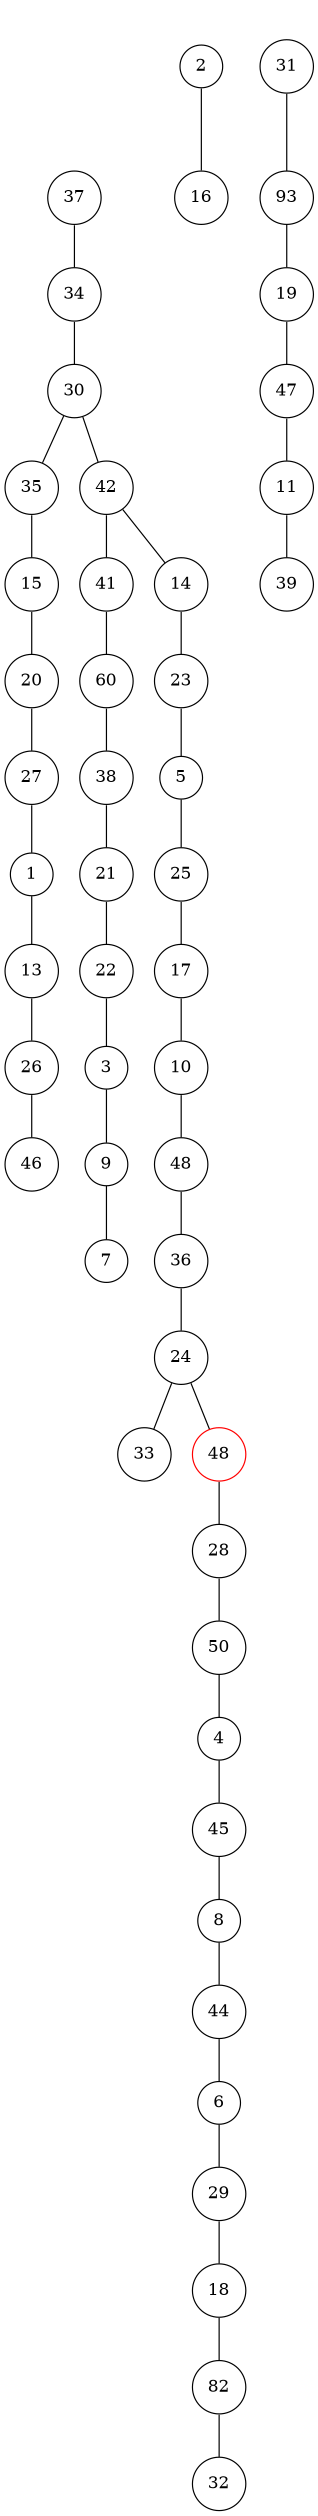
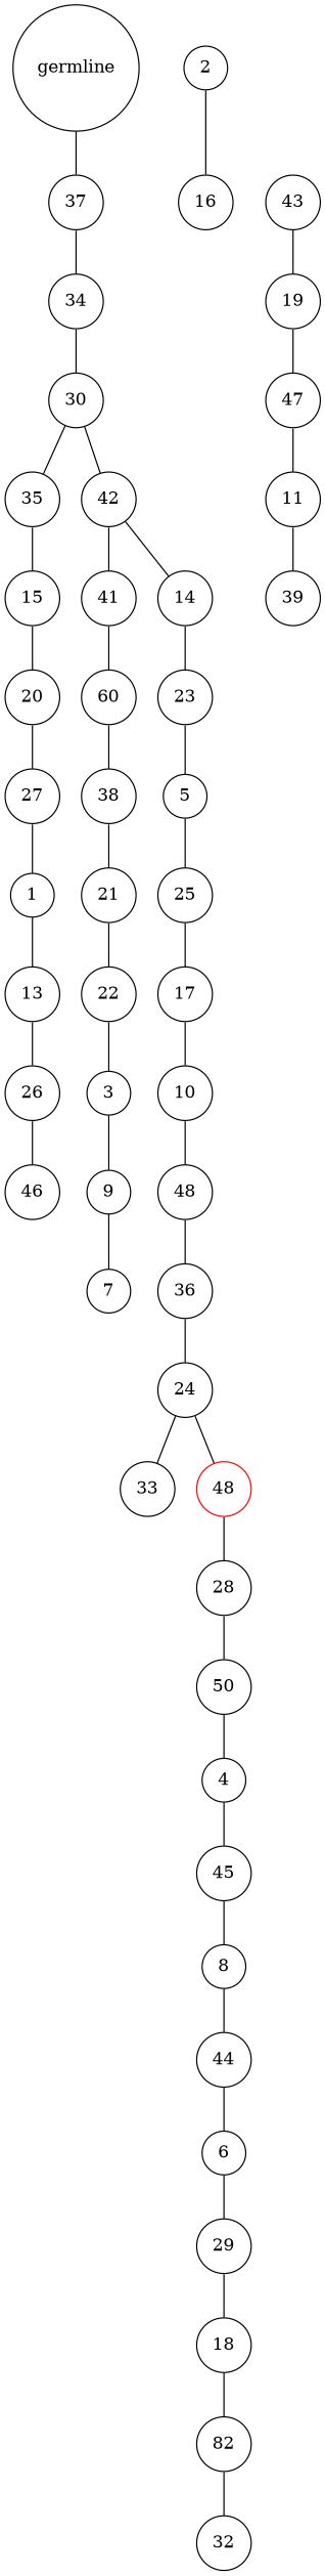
  graph {
    rankdir=UD
    splines=line
    node [shape=circle]
+   n1 [label=germline]
    n2 [label=37]
    n3 [label=34]
    n4 [label=30]
    n5 [label=35]
    n6 [label=42]
    n7 [label=15]
    n8 [label=41]
    n9 [label=14]
    n10 [label=20]
    n11 [label=27]
    n12 [label=1]
    n13 [label=13]
    n14 [label=26]
    n15 [label=46]
    n16 [label=60]
    n17 [label=23]
    n18 [label=38]
    n19 [label=21]
    n20 [label=22]
    n21 [label=3]
    n22 [label=9]
    n23 [label=7]
    n24 [label=2]
    n25 [label=16]
-   n26 [label=31]
-   n27 [label=93]
+   n27 [label=43]
    n28 [label=19]
    n29 [label=47]
    n30 [label=11]
    n31 [label=39]
    n32 [label=5]
    n33 [label=25]
    n34 [label=17]
    n35 [label=10]
    n36 [label=48]
    n37 [label=36]
    n38 [label=24]
    n39 [label=33]
    n40 [color=red label=48]
    n41 [label=28]
    n42 [label=50]
    n43 [label=4]
    n44 [label=45]
    n45 [label=8]
    n46 [label=44]
    n47 [label=6]
    n48 [label=29]
    n49 [label=18]
    n50 [label=82]
    n51 [label=32]
+   n1 -- n2
    n2 -- n3
    n3 -- n4
    n4 -- n5
    n4 -- n6
    n5 -- n7
    n6 -- n8
    n6 -- n9
    n7 -- n10
    n8 -- n16
    n9 -- n17
    n10 -- n11
    n11 -- n12
    n12 -- n13
    n13 -- n14
    n14 -- n15
    n16 -- n18
    n17 -- n32
    n18 -- n19
    n19 -- n20
    n20 -- n21
    n21 -- n22
    n22 -- n23
    n24 -- n25
-   n26 -- n27
    n27 -- n28
    n28 -- n29
    n29 -- n30
    n30 -- n31
    n32 -- n33
    n33 -- n34
    n34 -- n35
    n35 -- n36
    n36 -- n37
    n37 -- n38
    n38 -- n39
    n38 -- n40
    n40 -- n41
    n41 -- n42
    n42 -- n43
    n43 -- n44
    n44 -- n45
    n45 -- n46
    n46 -- n47
    n47 -- n48
    n48 -- n49
    n49 -- n50
    n50 -- n51
  }
